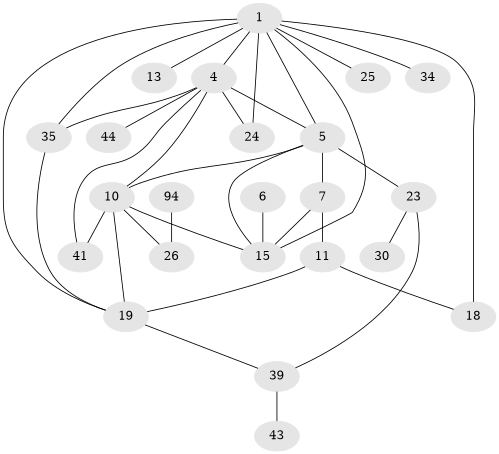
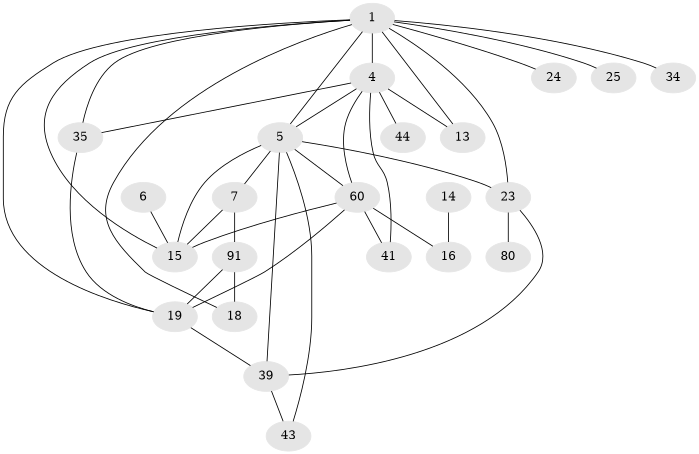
  graph {
    node [color=gray90 style=filled]
    edge [weight=1.0]
    1
    4
    5
    13
    15
    18
    19
    23
    24
    25
    34
    35
-   10
+   10 [label=60]
    41
    44
    7
    39
    43
-   30
-   26
-   11
+   30 [label=80]
+   26 [label=16]
+   11 [label=91]
    6
-   14 [label=94]
+   14
    1 -- 4 [weight=3.0]
    1 -- 5
    1 -- 13
    1 -- 15
    1 -- 18
    1 -- 19
+   1 -- 23 [weight=2.0]
    1 -- 24
    1 -- 25 [weight=2.0]
    1 -- 34
    1 -- 35
    4 -- 5
-   4 -- 24
+   4 -- 13
    4 -- 35
    4 -- 10
    4 -- 41
    4 -- 44
    5 -- 15
    5 -- 23 [weight=4.0]
    5 -- 10
    5 -- 7 [weight=2.0]
+   5 -- 39 [weight=2.0]
+   5 -- 43
    19 -- 39
    23 -- 39
    23 -- 30
    35 -- 19
    10 -- 15
    10 -- 19
    10 -- 41
    10 -- 26
    7 -- 15 [weight=3.0]
    7 -- 11 [weight=3.0]
    39 -- 43
    11 -- 18
    11 -- 19
    6 -- 15
    14 -- 26
  }
